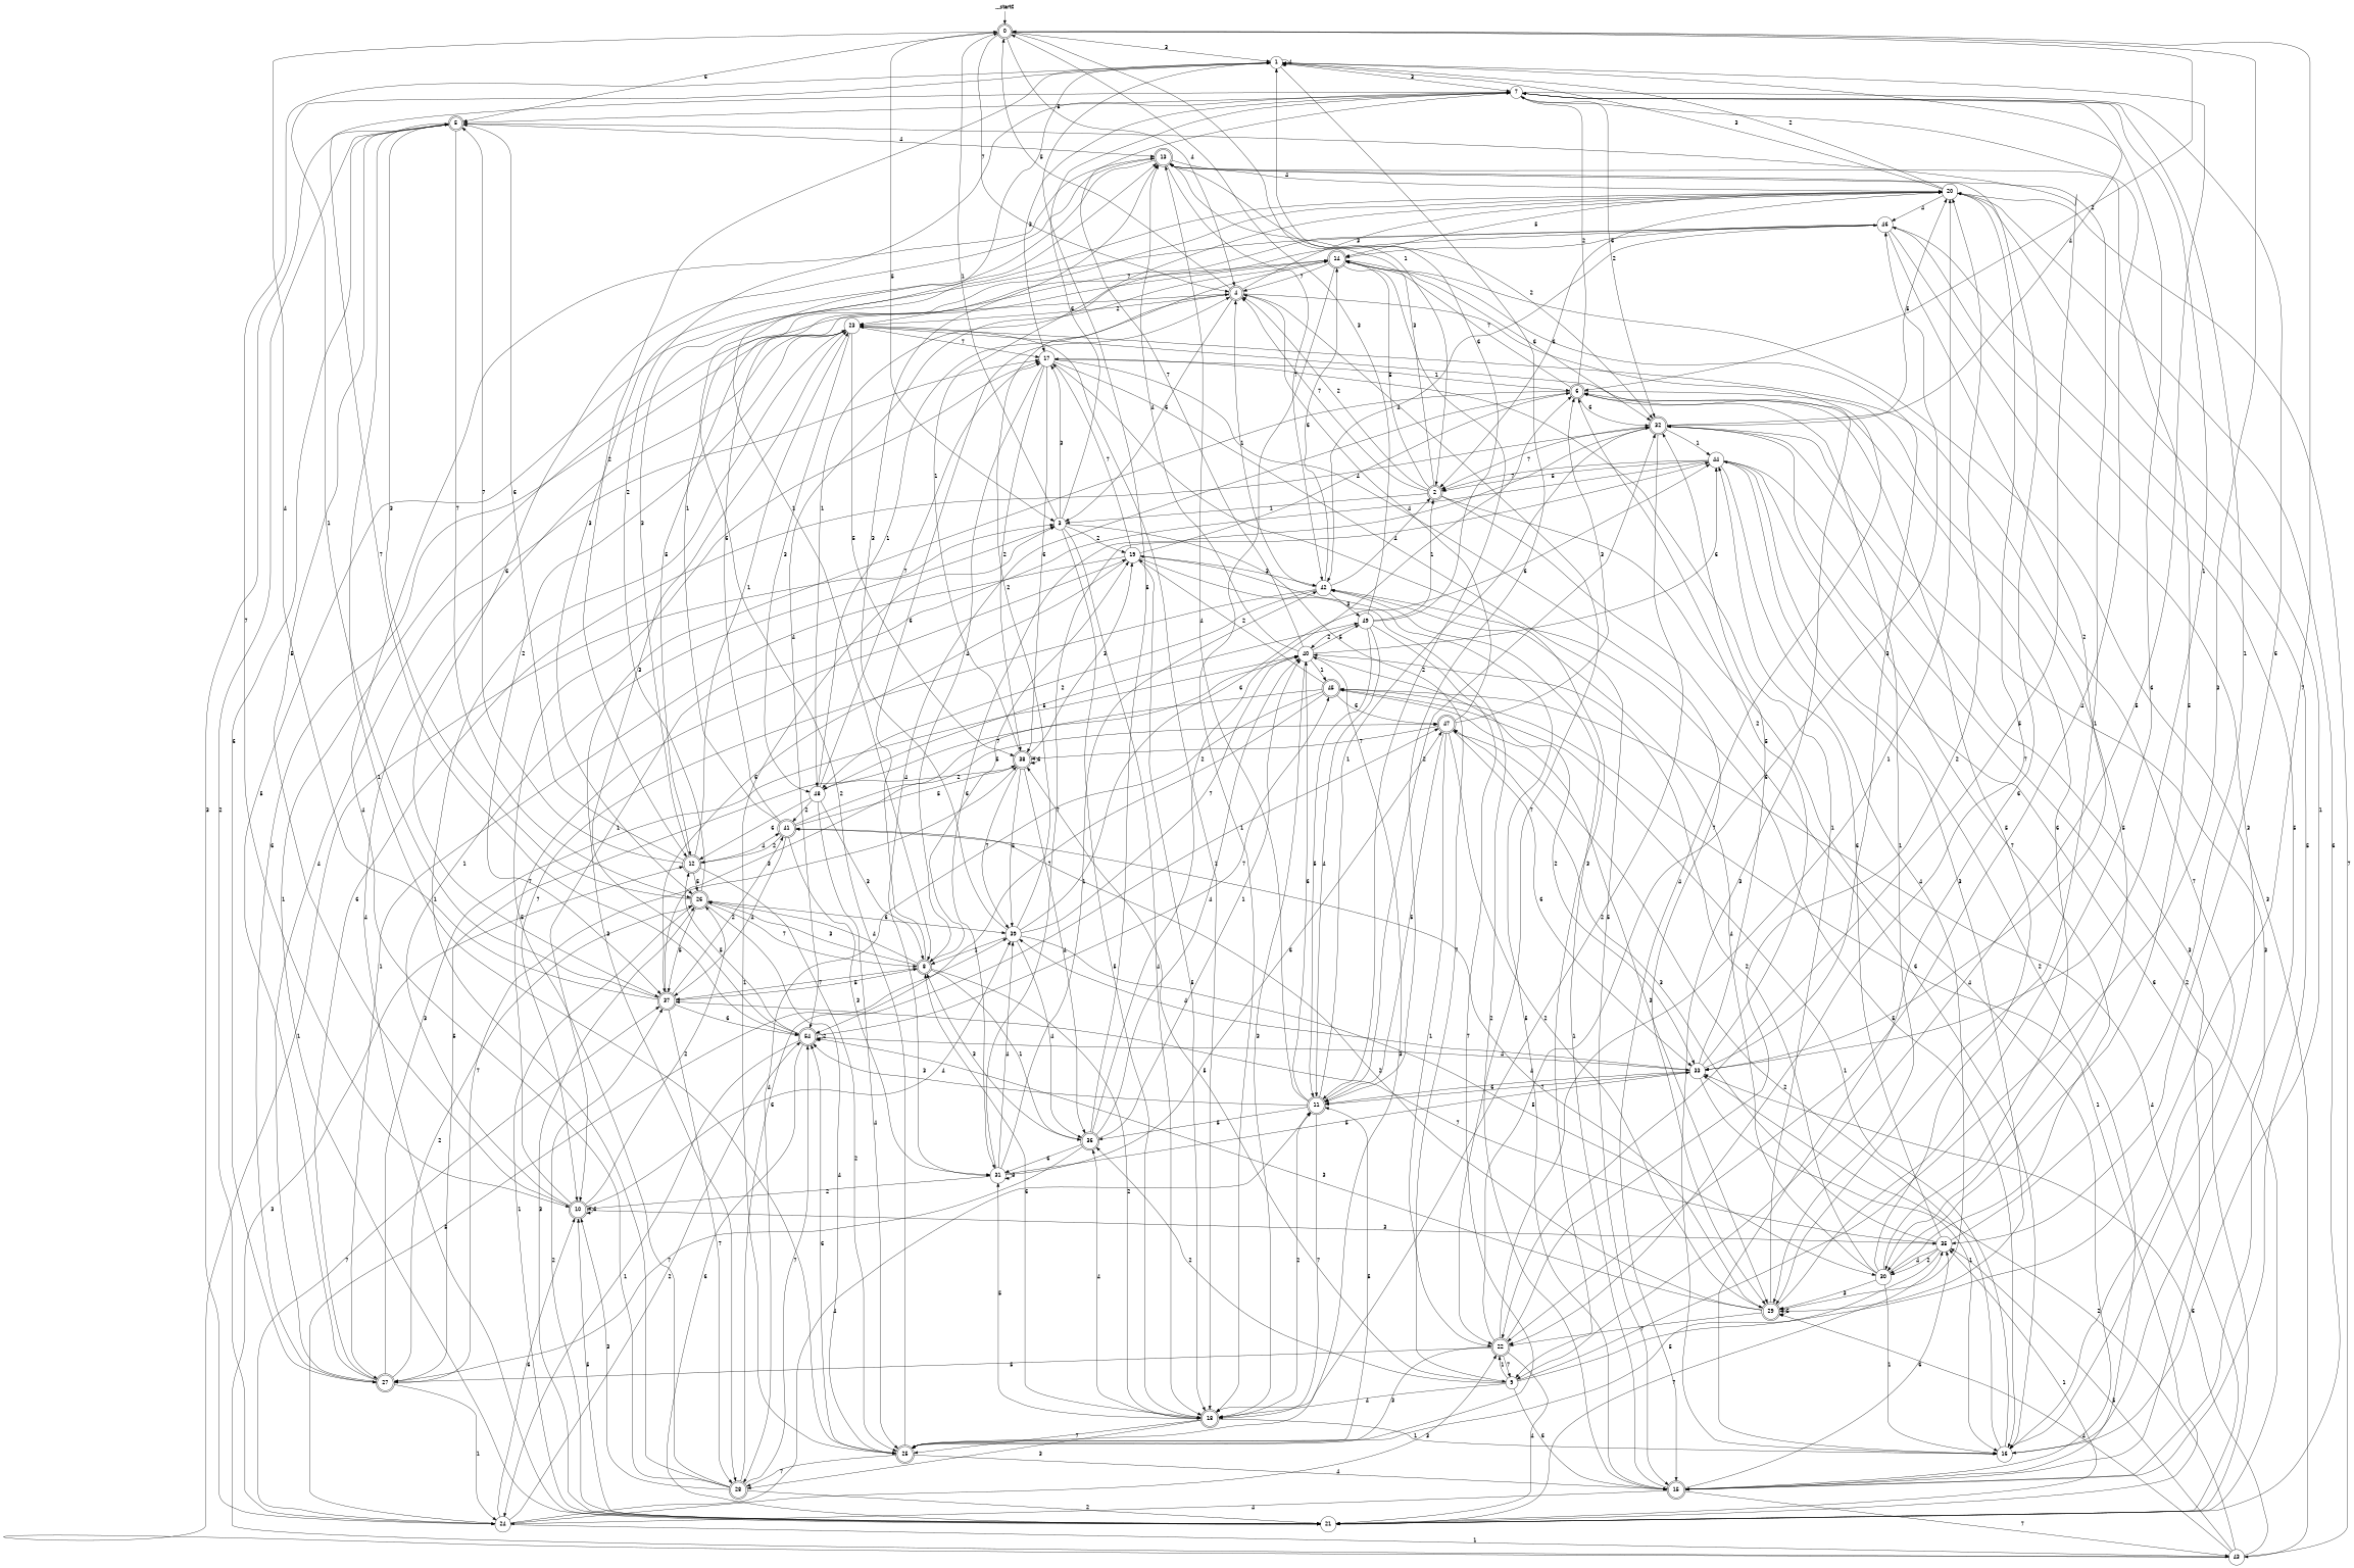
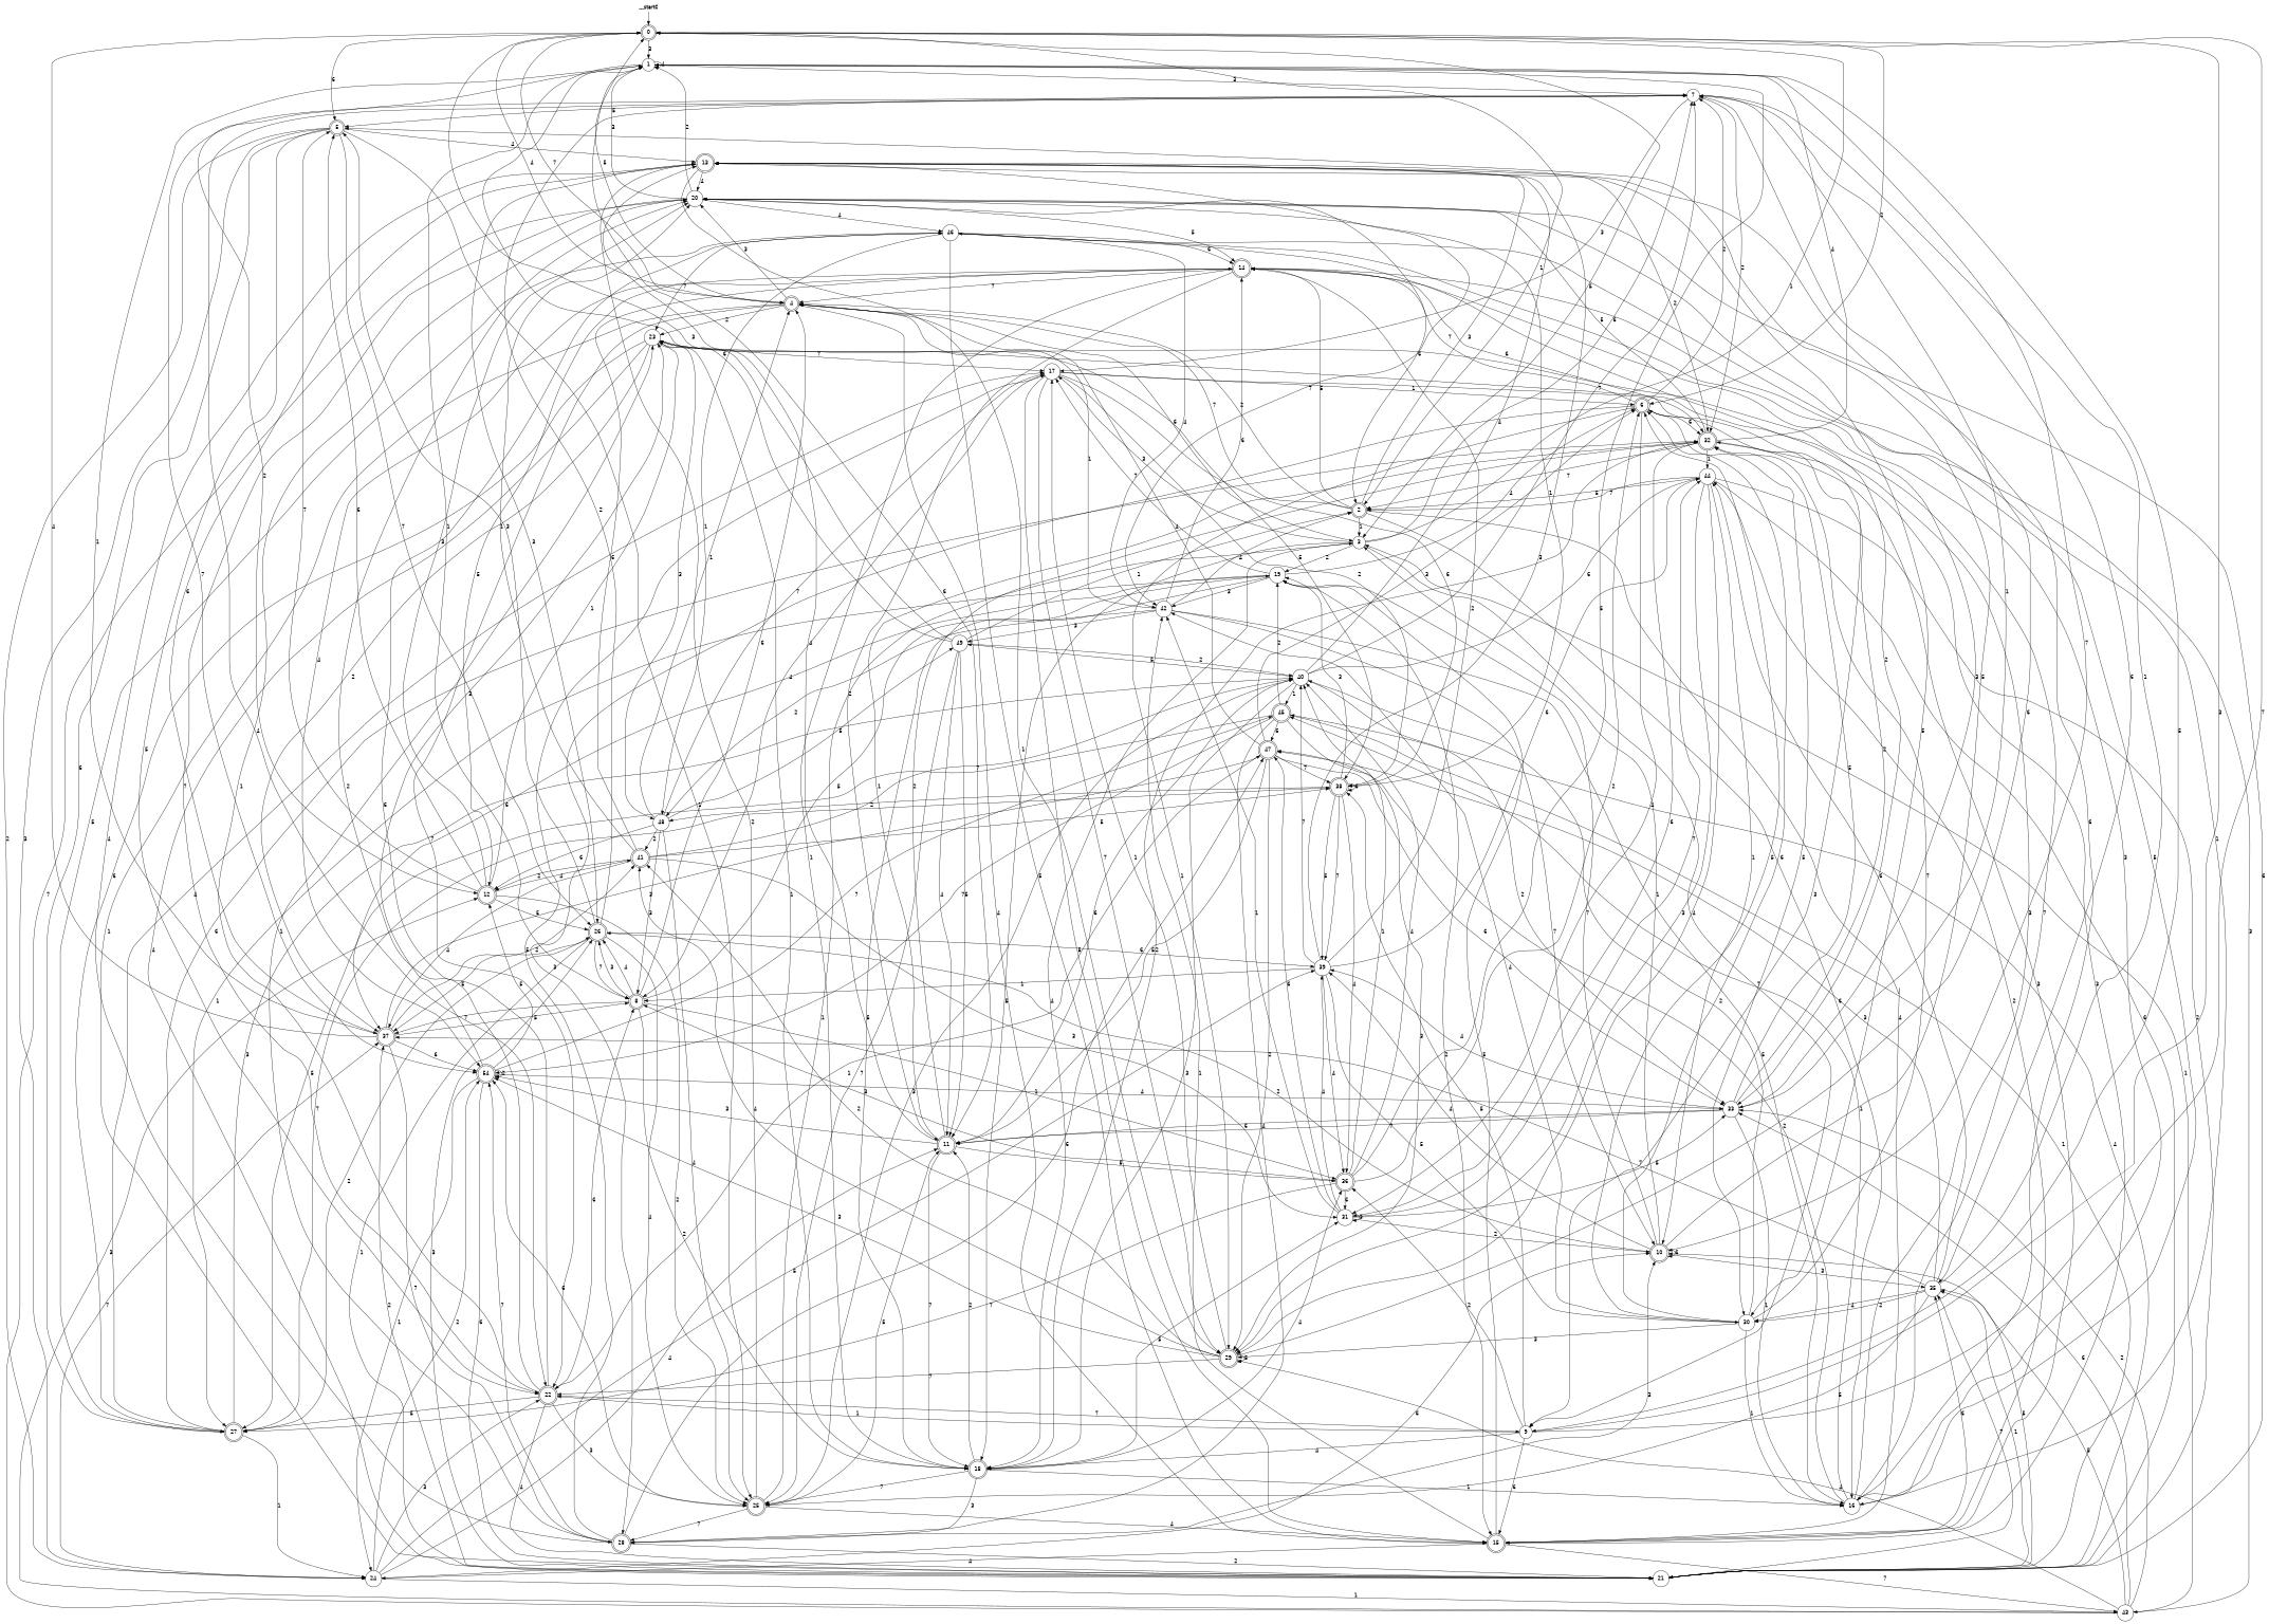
  digraph {
    fontname="DejaVu Sans"
    node [fontname="DejaVu Sans" shape=doublecircle]
    edge [fontname="DejaVu Sans"]
    n1 [label=0]
    n2 [label=1 shape=circle]
    n3 [label=2]
    n4 [label=3 shape=circle]
    n5 [label=4]
    n6 [label=5]
    n7 [label=6]
    n8 [label=7 shape=circle]
    n9 [label=8]
    n10 [label=9 shape=circle]
    n11 [label=10]
    n12 [label=11]
    n13 [label=12]
    n14 [label=13]
    n15 [label=14]
    n16 [label=15]
    n17 [label=16 shape=circle]
    n18 [label=17 shape=circle]
    n19 [label=18]
    n20 [label=19 shape=circle]
    n21 [label=20 shape=circle]
    n22 [label=21 shape=circle]
    n23 [label=22]
    n24 [label=23 shape=circle]
    n25 [label=24 shape=circle]
    n26 [label=25]
    n27 [label=26]
    n28 [label=27]
    n29 [label=28]
    n30 [label=29]
    n31 [label=30 shape=circle]
    n32 [label=31 shape=circle]
    n33 [label=32]
    n34 [label=33 shape=circle]
    n35 [label=54]
    n36 [label=35 shape=circle]
    n37 [label=36]
    n38 [label=37]
    n39 [label=38]
    n40 [label=39 shape=circle]
    n41 [label=40 shape=circle]
    n42 [label=41]
    n43 [label=42 shape=circle]
    n44 [label=43 shape=circle]
    n45 [label=44 shape=circle]
    n46 [label=45]
    n47 [label=46 shape=circle]
    n48 [label=47]
    n49 [label=48 shape=circle]
    n50 [label=49 shape=circle]
    __start0 [height=0 shape=none width=0]
    n1 -> n2 [label=3]
    n1 -> n3 [label=1]
    n1 -> n4 [label=5]
    n1 -> n5 [label=4]
    n1 -> n5 [label=7]
    n1 -> n6 [label=6]
    n1 -> n7 [label=2]
    n2 -> n2 [label=4]
    n2 -> n8 [label=3]
    n2 -> n9 [label=1]
    n2 -> n10 [label=5]
    n2 -> n11 [label=7]
    n2 -> n12 [label=6]
    n2 -> n13 [label=2]
    n3 -> n4 [label=1]
    n3 -> n5 [label=7]
    n3 -> n5 [label=2]
    n3 -> n14 [label=3]
    n3 -> n15 [label=5]
    n3 -> n16 [label=4]
    n3 -> n17 [label=6]
    n4 -> n1 [label=1]
    n4 -> n8 [label=6]
    n4 -> n10 [label=7]
    n4 -> n18 [label=3]
    n4 -> n19 [label=5]
    n4 -> n19 [label=4]
    n4 -> n20 [label=2]
    n5 -> n1 [label=5]
    n5 -> n4 [label=6]
    n5 -> n16 [label=4]
    n5 -> n21 [label=3]
    n5 -> n22 [label=1]
    n5 -> n23 [label=7]
    n5 -> n24 [label=2]
    n6 -> n14 [label=4]
    n6 -> n23 [label=5]
    n6 -> n25 [label=3]
    n6 -> n25 [label=2]
    n6 -> n26 [label=1]
    n6 -> n27 [label=7]
    n6 -> n28 [label=6]
    n7 -> n8 [label=2]
    n7 -> n15 [label=7]
    n7 -> n29 [label=3]
    n7 -> n30 [label=1]
    n7 -> n31 [label=5]
    n7 -> n32 [label=4]
    n7 -> n33 [label=6]
    n8 -> n6 [label=5]
    n8 -> n18 [label=3]
    n8 -> n23 [label=4]
    n8 -> n33 [label=2]
    n8 -> n34 [label=1]
    n8 -> n35 [label=7]
    n8 -> n36 [label=6]
    n9 -> n5 [label=6]
    n9 -> n19 [label=2]
    n9 -> n20 [label=5]
    n9 -> n27 [label=3]
    n9 -> n27 [label=4]
    n9 -> n37 [label=1]
    n9 -> n38 [label=7]
    n10 -> n1 [label=3]
    n10 -> n1 [label=7]
    n10 -> n16 [label=6]
    n10 -> n19 [label=4]
    n10 -> n23 [label=1]
    n10 -> n37 [label=2]
    n10 -> n39 [label=5]
    n11 -> n4 [label=1]
    n11 -> n6 [label=5]
    n11 -> n11 [label=6]
    n11 -> n20 [label=7]
    n11 -> n27 [label=2]
    n11 -> n36 [label=3]
    n11 -> n40 [label=4]
    n12 -> n14 [label=4]
    n12 -> n19 [label=7]
    n12 -> n33 [label=1]
    n12 -> n33 [label=2]
    n12 -> n35 [label=3]
    n12 -> n37 [label=5]
    n12 -> n41 [label=6]
    n13 -> n6 [label=7]
    n13 -> n6 [label=6]
    n13 -> n21 [label=3]
    n13 -> n24 [label=1]
    n13 -> n26 [label=2]
    n13 -> n27 [label=5]
    n13 -> n42 [label=4]
    n14 -> n21 [label=4]
    n14 -> n27 [label=3]
    n14 -> n30 [label=1]
    n14 -> n31 [label=5]
    n14 -> n33 [label=2]
    n14 -> n38 [label=6]
    n14 -> n43 [label=7]
    n15 -> n5 [label=7]
    n15 -> n12 [label=2]
    n15 -> n13 [label=5]
    n15 -> n19 [label=1]
    n15 -> n33 [label=6]
    n15 -> n35 [label=4]
    n15 -> n44 [label=3]
    n16 -> n20 [label=5]
    n16 -> n25 [label=4]
    n16 -> n33 [label=3]
    n16 -> n36 [label=6]
    n16 -> n43 [label=1]
    n16 -> n44 [label=7]
    n16 -> n45 [label=2]
    n17 -> n14 [label=6]
    n17 -> n24 [label=3]
    n17 -> n24 [label=7]
    n17 -> n46 [label=1]
    n17 -> n47 [label=5]
    n17 -> n48 [label=2]
    n18 -> n7 [label=1]
    n18 -> n9 [label=4]
    n18 -> n10 [label=3]
    n18 -> n16 [label=5]
    n18 -> n30 [label=7]
    n18 -> n39 [label=6]
    n18 -> n39 [label=2]
-   n19 -> n9 [label=6]
+   n23 -> n9 [label=6]
    n19 -> n12 [label=2]
    n19 -> n17 [label=1]
    n19 -> n26 [label=7]
    n19 -> n29 [label=3]
    n19 -> n32 [label=5]
    n19 -> n37 [label=4]
    n20 -> n7 [label=4]
    n20 -> n16 [label=2]
    n20 -> n18 [label=7]
    n20 -> n19 [label=5]
    n20 -> n28 [label=1]
    n20 -> n38 [label=6]
    n20 -> n43 [label=3]
    n21 -> n2 [label=3]
    n21 -> n2 [label=2]
    n21 -> n3 [label=6]
    n21 -> n15 [label=5]
    n21 -> n17 [label=1]
    n21 -> n23 [label=7]
    n21 -> n47 [label=4]
    n22 -> n11 [label=5]
    n22 -> n21 [label=6]
    n22 -> n27 [label=3]
    n22 -> n36 [label=1]
    n22 -> n36 [label=7]
    n22 -> n38 [label=2]
    n22 -> n46 [label=4]
    n23 -> n10 [label=7]
    n23 -> n21 [label=1]
    n23 -> n21 [label=2]
    n23 -> n22 [label=4]
    n23 -> n26 [label=3]
    n23 -> n28 [label=5]
    n23 -> n47 [label=6]
    n24 -> n18 [label=7]
    n24 -> n19 [label=1]
    n24 -> n22 [label=4]
    n24 -> n28 [label=6]
    n24 -> n38 [label=2]
    n24 -> n39 [label=5]
    n24 -> n49 [label=3]
    n25 -> n11 [label=6]
    n25 -> n12 [label=4]
    n25 -> n23 [label=3]
    n25 -> n35 [label=2]
    n25 -> n38 [label=7]
    n25 -> n40 [label=5]
    n25 -> n44 [label=1]
    n26 -> n4 [label=1]
    n26 -> n12 [label=5]
    n26 -> n14 [label=2]
    n26 -> n16 [label=4]
    n26 -> n29 [label=7]
    n26 -> n35 [label=6]
    n26 -> n41 [label=3]
    n27 -> n6 [label=3]
    n27 -> n8 [label=2]
    n27 -> n9 [label=7]
    n27 -> n22 [label=1]
    n27 -> n26 [label=4]
    n27 -> n38 [label=5]
    n27 -> n40 [label=6]
    n28 -> n18 [label=4]
    n28 -> n25 [label=1]
    n28 -> n27 [label=2]
    n28 -> n33 [label=6]
    n28 -> n39 [label=7]
    n28 -> n41 [label=3]
    n28 -> n47 [label=5]
    n29 -> n11 [label=3]
    n29 -> n14 [label=4]
    n29 -> n18 [label=5]
    n29 -> n22 [label=2]
    n29 -> n24 [label=1]
    n29 -> n35 [label=7]
    n29 -> n48 [label=6]
    n30 -> n8 [label=6]
    n30 -> n18 [label=1]
    n30 -> n23 [label=7]
    n30 -> n30 [label=5]
    n30 -> n35 [label=3]
    n30 -> n42 [label=4]
    n30 -> n42 [label=2]
    n31 -> n7 [label=5]
    n31 -> n7 [label=6]
    n31 -> n17 [label=1]
    n31 -> n30 [label=3]
    n31 -> n33 [label=7]
    n31 -> n41 [label=2]
    n31 -> n43 [label=4]
    n32 -> n11 [label=2]
    n32 -> n32 [label=3]
    n32 -> n34 [label=5]
    n32 -> n40 [label=4]
    n32 -> n43 [label=1]
    n32 -> n45 [label=7]
    n32 -> n48 [label=6]
    n33 -> n2 [label=4]
    n33 -> n3 [label=7]
    n33 -> n16 [label=3]
    n33 -> n19 [label=2]
    n33 -> n21 [label=5]
    n33 -> n32 [label=6]
    n33 -> n45 [label=1]
    n34 -> n7 [label=2]
    n34 -> n12 [label=7]
    n34 -> n12 [label=6]
    n34 -> n15 [label=3]
    n34 -> n17 [label=1]
    n34 -> n33 [label=5]
    n34 -> n40 [label=4]
    n35 -> n13 [label=5]
    n35 -> n22 [label=6]
    n35 -> n24 [label=3]
    n35 -> n25 [label=1]
    n35 -> n34 [label=4]
    n35 -> n35 [label=2]
    n35 -> n46 [label=7]
    n36 -> n8 [label=1]
    n36 -> n26 [label=5]
    n36 -> n31 [label=4]
    n36 -> n31 [label=2]
    n36 -> n38 [label=7]
    n36 -> n45 [label=6]
    n36 -> n48 [label=3]
    n37 -> n2 [label=5]
    n37 -> n7 [label=2]
    n37 -> n9 [label=3]
    n37 -> n28 [label=7]
    n37 -> n32 [label=6]
    n37 -> n41 [label=1]
    n37 -> n41 [label=4]
    n38 -> n1 [label=4]
    n38 -> n2 [label=1]
    n38 -> n9 [label=5]
    n38 -> n29 [label=7]
    n38 -> n35 [label=6]
    n38 -> n42 [label=2]
    n38 -> n48 [label=3]
    n39 -> n20 [label=3]
    n39 -> n21 [label=1]
    n39 -> n37 [label=4]
    n39 -> n39 [label=6]
    n39 -> n40 [label=5]
    n39 -> n40 [label=7]
    n39 -> n49 [label=2]
    n40 -> n9 [label=1]
    n40 -> n14 [label=3]
    n40 -> n15 [label=2]
    n40 -> n31 [label=5]
    n40 -> n37 [label=4]
    n40 -> n41 [label=7]
    n40 -> n45 [label=6]
    n41 -> n8 [label=7]
    n41 -> n14 [label=4]
    n41 -> n19 [label=3]
    n41 -> n34 [label=2]
    n41 -> n45 [label=6]
    n41 -> n46 [label=1]
    n41 -> n50 [label=5]
    n42 -> n13 [label=2]
    n42 -> n15 [label=6]
    n42 -> n21 [label=1]
    n42 -> n32 [label=3]
    n42 -> n38 [label=4]
    n42 -> n39 [label=5]
    n42 -> n41 [label=7]
    n43 -> n3 [label=4]
    n43 -> n5 [label=1]
    n43 -> n11 [label=7]
    n43 -> n15 [label=6]
    n43 -> n17 [label=5]
    n43 -> n49 [label=2]
    n43 -> n50 [label=3]
    n44 -> n4 [label=1]
    n44 -> n13 [label=3]
    n44 -> n21 [label=7]
    n44 -> n30 [label=4]
    n44 -> n34 [label=6]
    n44 -> n34 [label=2]
    n44 -> n36 [label=5]
    n45 -> n3 [label=5]
    n45 -> n3 [label=7]
    n45 -> n11 [label=1]
    n45 -> n22 [label=6]
    n45 -> n22 [label=2]
    n45 -> n30 [label=3]
    n45 -> n30 [label=4]
    n46 -> n20 [label=2]
    n46 -> n22 [label=1]
    n46 -> n28 [label=5]
    n46 -> n29 [label=4]
    n46 -> n30 [label=3]
    n46 -> n35 [label=7]
    n46 -> n48 [label=6]
    n47 -> n15 [label=6]
    n47 -> n16 [label=5]
    n47 -> n17 [label=3]
    n47 -> n24 [label=7]
    n47 -> n34 [label=2]
    n47 -> n43 [label=4]
    n47 -> n49 [label=1]
    n48 -> n5 [label=4]
    n48 -> n7 [label=3]
    n48 -> n12 [label=5]
    n48 -> n23 [label=1]
    n48 -> n30 [label=2]
    n48 -> n34 [label=6]
    n48 -> n39 [label=7]
    n49 -> n5 [label=1]
    n49 -> n9 [label=3]
    n49 -> n13 [label=6]
    n49 -> n18 [label=7]
    n49 -> n26 [label=4]
    n49 -> n42 [label=2]
    n49 -> n50 [label=5]
    n50 -> n1 [label=3]
    n50 -> n2 [label=6]
    n50 -> n3 [label=1]
    n50 -> n12 [label=5]
    n50 -> n12 [label=4]
    n50 -> n26 [label=7]
    n50 -> n41 [label=2]
    __start0 -> n1
  }
